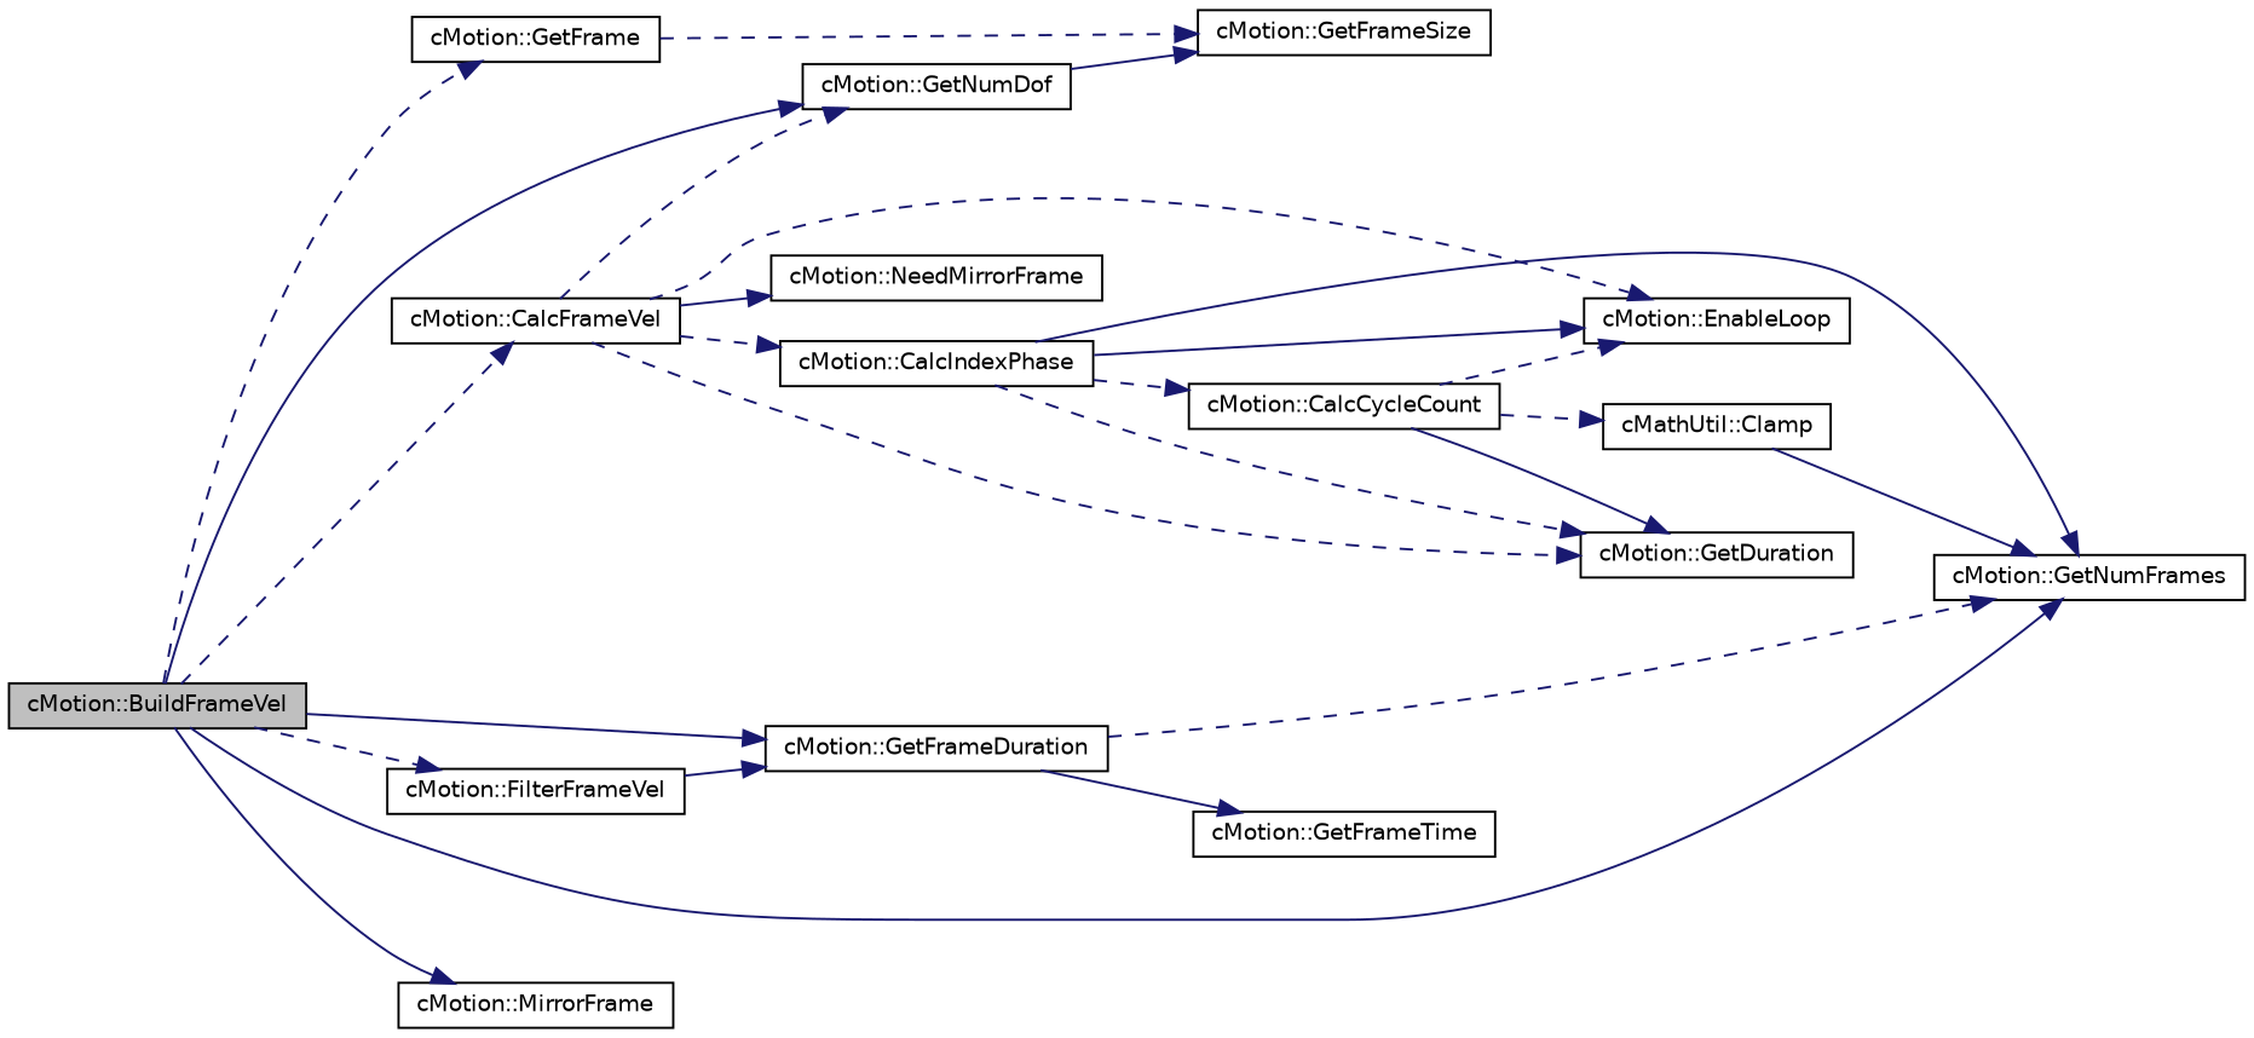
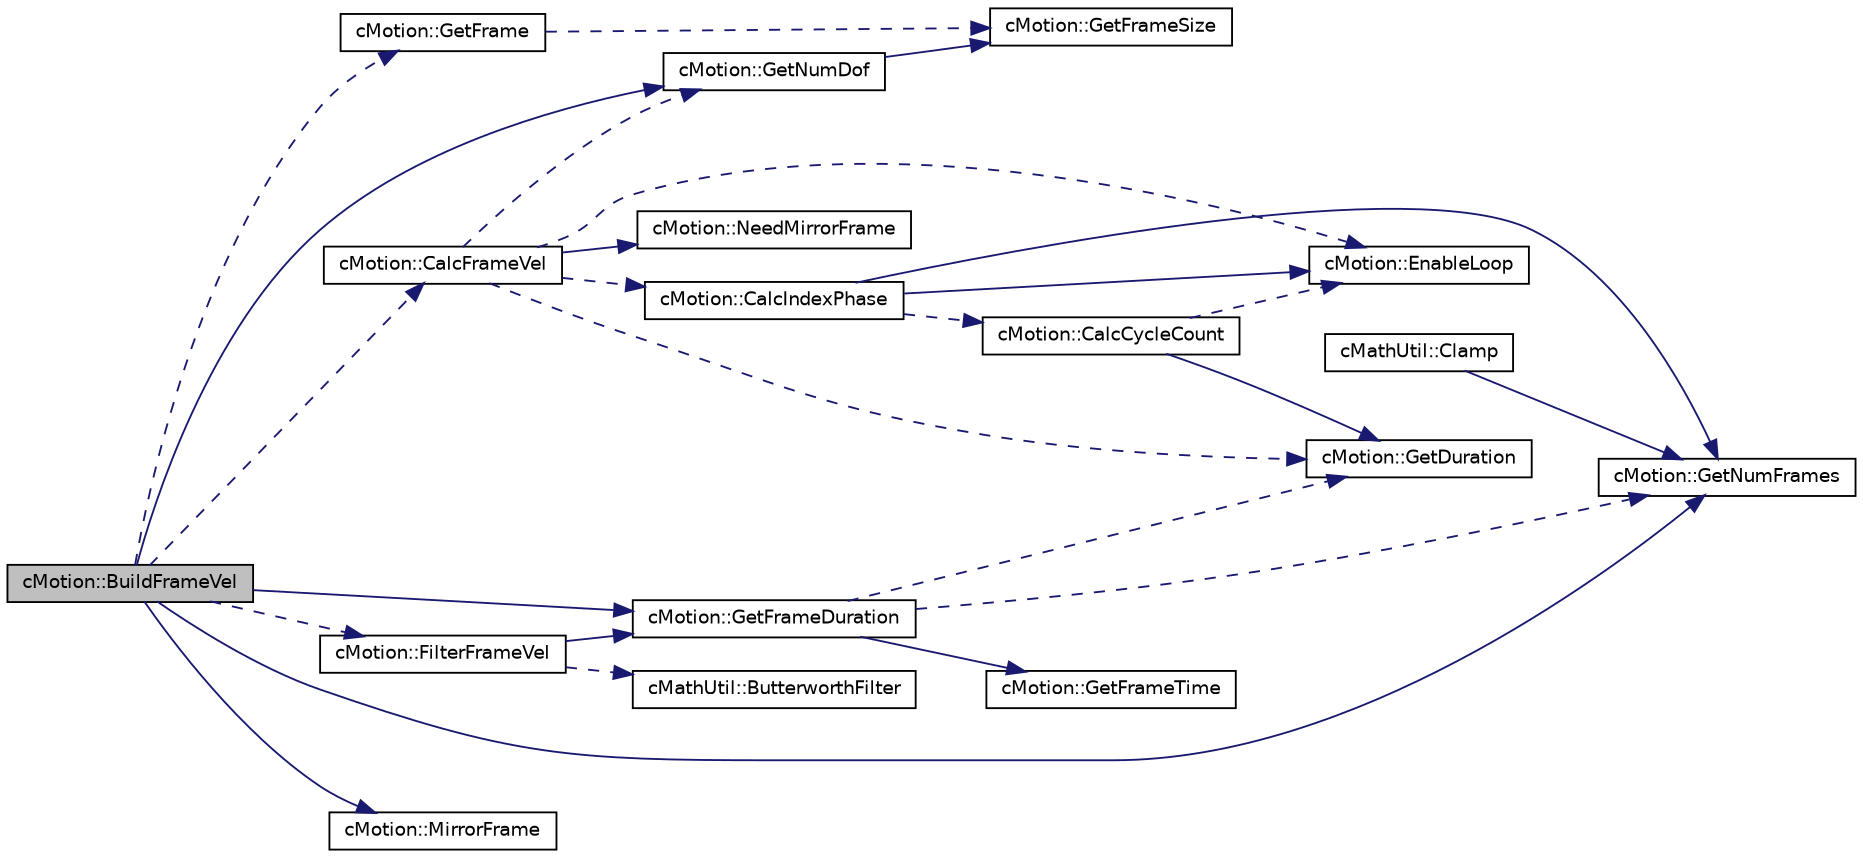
  digraph {
    rankdir=LR
    node [color=black fillcolor=white fontname=Helvetica fontsize=10 shape=record style=filled]
    edge [color=midnightblue fontname=Helvetica fontsize=10 labelfontname=Helvetica labelfontsize=10 style=dashed]
    n1 [fillcolor=grey75 fontcolor=black height=0.2 label="cMotion::BuildFrameVel" width=0.4]
    n2 [height=0.2 label="cMotion::CalcFrameVel" width=0.4]
    n3 [height=0.2 label="cMotion::GetNumFrames" width=0.4]
    n4 [height=0.2 label="cMotion::GetNumDof" width=0.4]
    n5 [height=0.2 label="cMotion::FilterFrameVel" width=0.4]
    n6 [height=0.2 label="cMotion::GetFrameDuration" width=0.4]
    n7 [height=0.2 label="cMotion::GetFrame" width=0.4]
    n8 [height=0.2 label="cMotion::MirrorFrame" width=0.4]
    n9 [height=0.2 label="cMotion::CalcIndexPhase" width=0.4]
    n10 [height=0.2 label="cMotion::EnableLoop" width=0.4]
    n11 [height=0.2 label="cMotion::GetDuration" width=0.4]
    n12 [height=0.2 label="cMotion::NeedMirrorFrame" width=0.4]
    n13 [height=0.2 label="cMotion::GetFrameSize" width=0.4]
+   n14 [height=0.2 label="cMathUtil::ButterworthFilter" width=0.4]
    n15 [height=0.2 label="cMotion::GetFrameTime" width=0.4]
    n16 [height=0.2 label="cMotion::CalcCycleCount" width=0.4]
    n17 [height=0.2 label="cMathUtil::Clamp" width=0.4]
    n1 -> n2
    n1 -> n3 [style=solid]
    n1 -> n4 [style=solid]
    n1 -> n5
    n1 -> n6 [style=solid]
    n1 -> n7
    n1 -> n8 [style=solid]
    n2 -> n4
    n2 -> n9
    n2 -> n10
    n2 -> n11
    n2 -> n12 [style=solid]
    n4 -> n13 [style=solid]
    n5 -> n6 [style=solid]
+   n5 -> n14
    n6 -> n3
    n6 -> n15 [style=solid]
    n7 -> n13
    n9 -> n3 [style=solid]
    n9 -> n10 [style=solid]
-   n9 -> n11
+   n6 -> n11
    n9 -> n16
    n16 -> n10
    n16 -> n11 [style=solid]
-   n16 -> n17
    n17 -> n3 [style=solid]
  }
